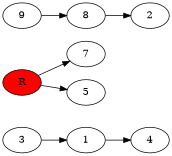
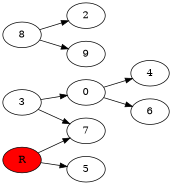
  digraph {
    rankdir=LR
-   1
+   1 [label=0]
    4
+   6
    3
    7
    8
    2
    9
    R [fillcolor="#ff0000" style=filled]
    5
    1 -> 4
+   1 -> 6
    3 -> 1
+   3 -> 7
    8 -> 2
-   9 -> 8
+   8 -> 9
    R -> 7
    R -> 5
  }
